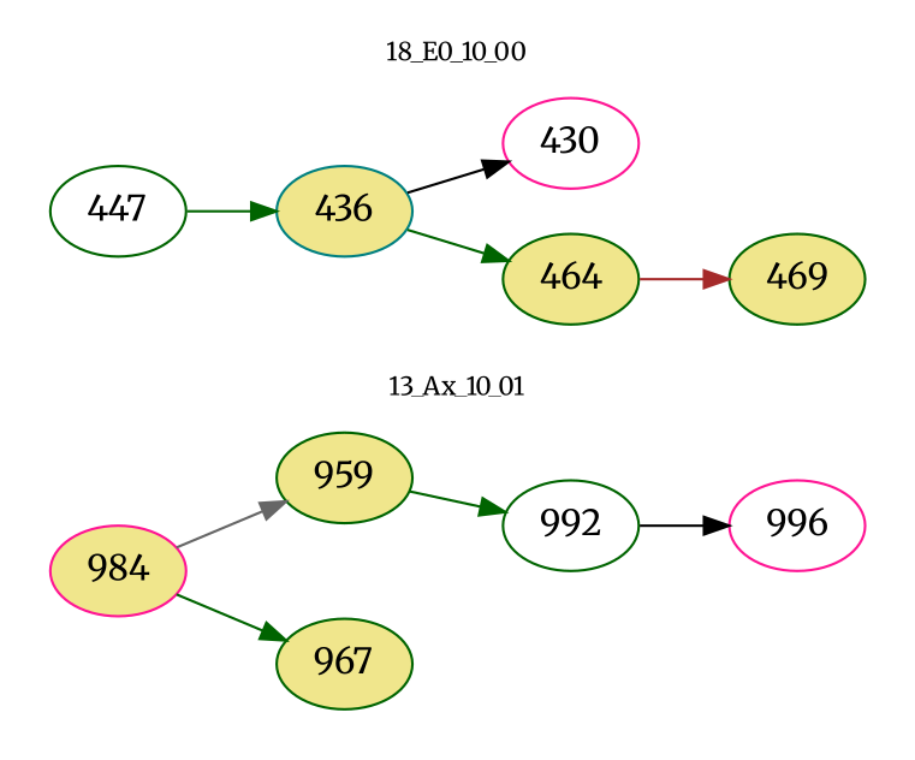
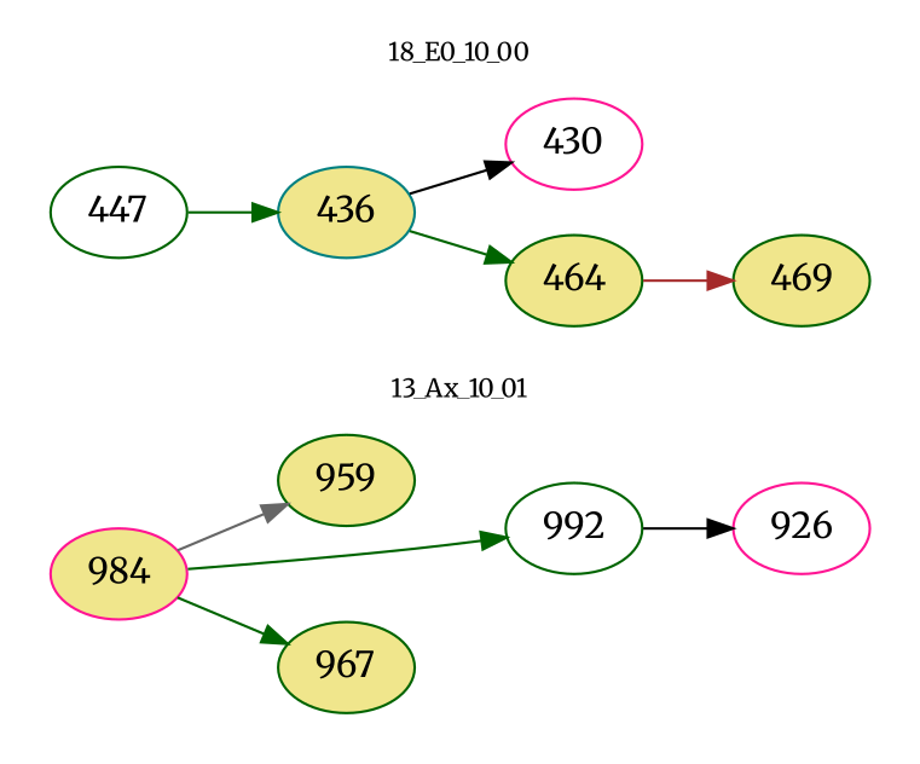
  digraph {
    fontname=Merriweather
    rankdir=LR
    node [color=darkgreen fillcolor=khaki fontname=Merriweather style=filled]
    edge [color=darkgreen fontname=Merriweather]
    n1 [color=deeppink label=984]
    n2 [label=967]
    n3 [fillcolor=white label=992]
    n4 [label=959]
-   n5 [color=deeppink fillcolor=white label=996]
+   n5 [color=deeppink fillcolor=white label=926]
    n6 [fillcolor=white label=447]
    n7 [color=teal label=436]
    n8 [label=464]
    n9 [color=deeppink fillcolor=white label=430]
    n10 [label=469]
    subgraph cluster_1 {
      color=white
      fontsize=10
      label="13_Ax_10_01"
      n1
      n2
      n3
      n4
      n5
    }
    subgraph cluster_2 {
      color=white
      fontsize=10
      label="18_E0_10_00"
      n6
      n7
      n8
      n9
      n10
    }
    n1 -> n2
-   n4 -> n3
+   n1 -> n3
    n1 -> n4 [color=gray40]
    n3 -> n5 [color=black]
    n6 -> n7
    n7 -> n8
    n7 -> n9 [color=black]
    n8 -> n10 [color=brown]
  }
